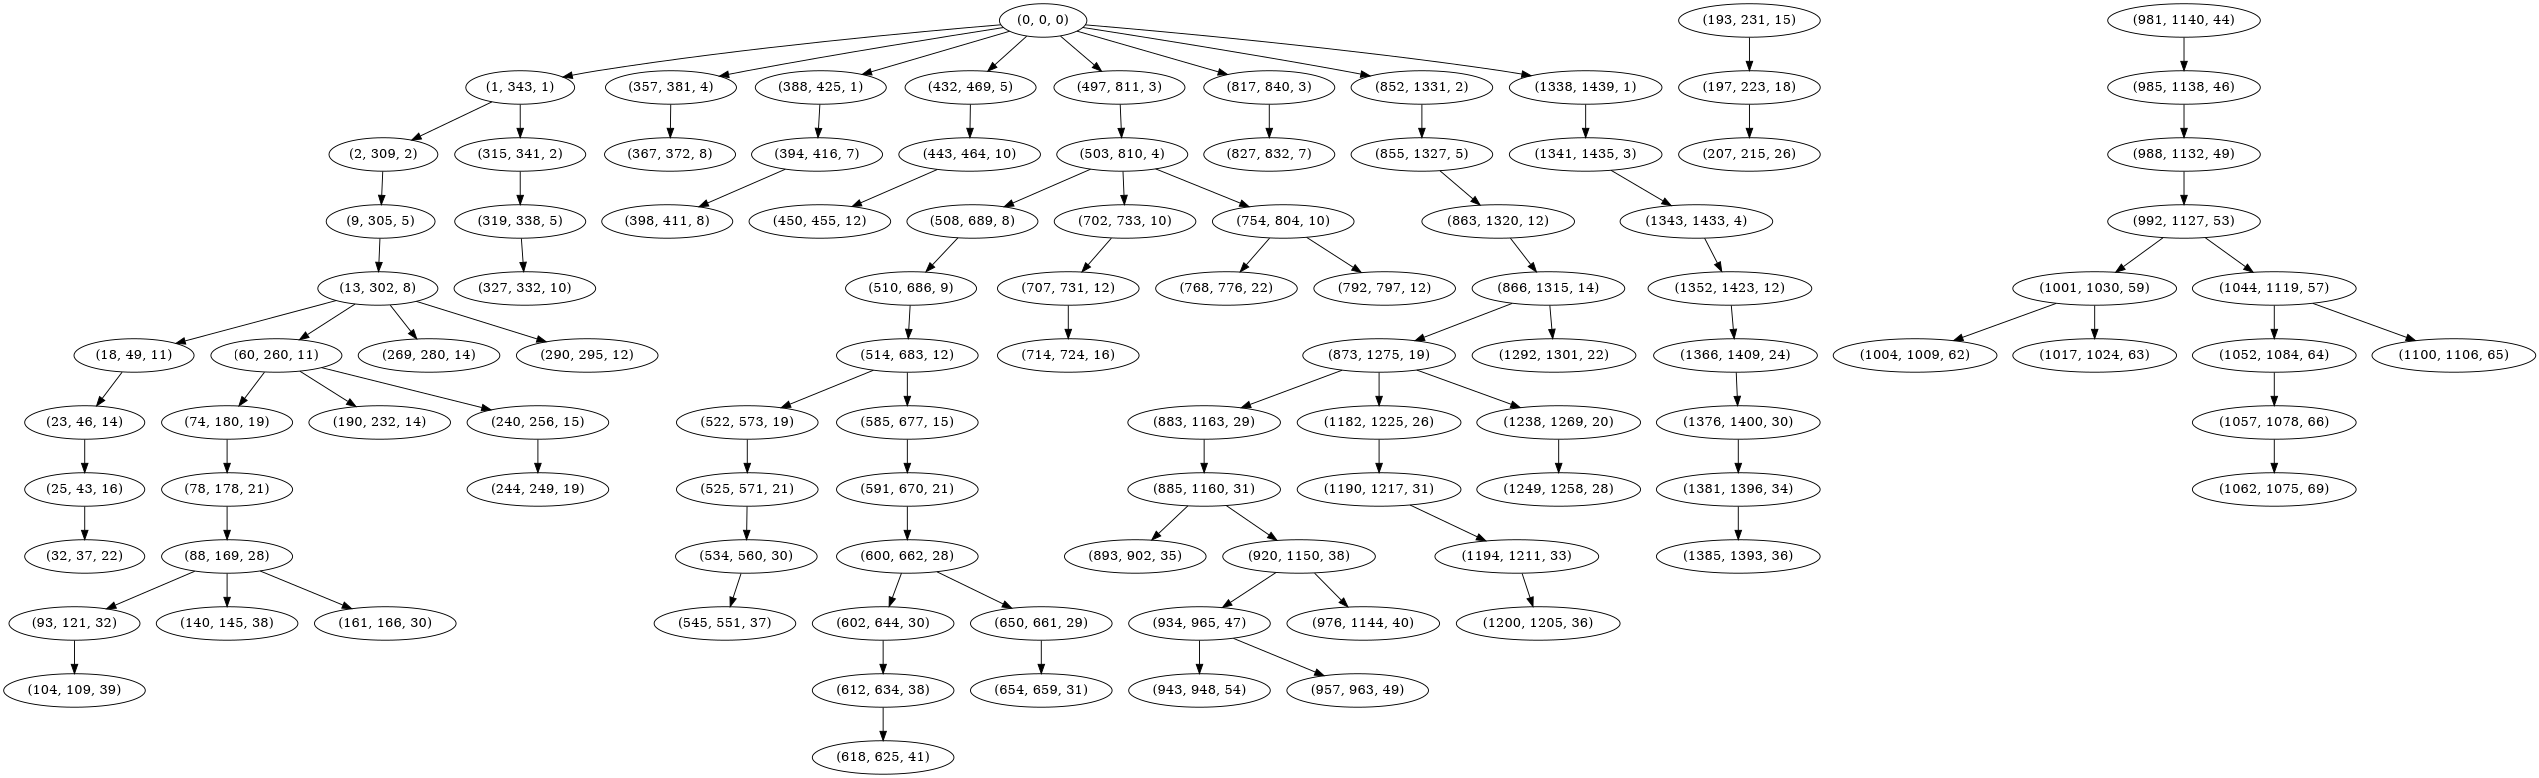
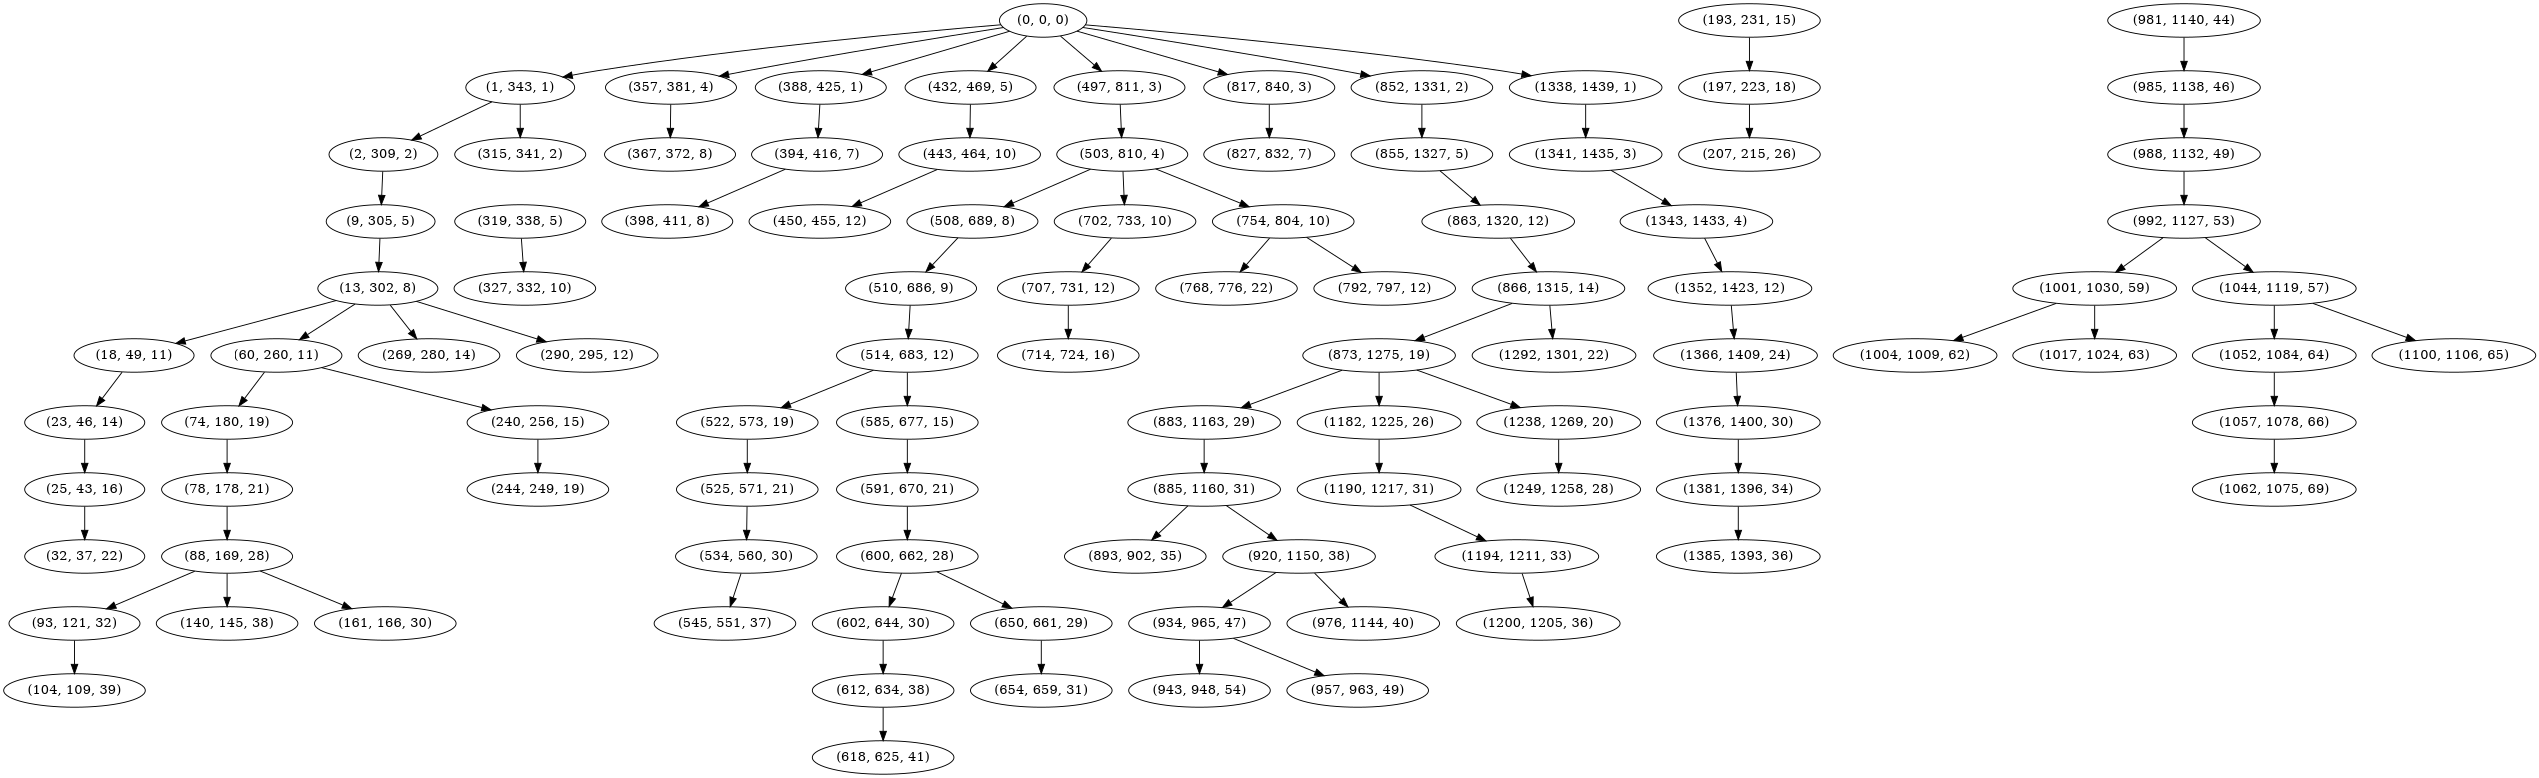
  digraph {
    "(0, 0, 0)"
    "(1, 343, 1)"
    "(357, 381, 4)"
    "(388, 425, 1)"
    "(432, 469, 5)"
    "(497, 811, 3)"
    "(817, 840, 3)"
    "(852, 1331, 2)"
    "(1338, 1439, 1)"
    "(2, 309, 2)"
    "(315, 341, 2)"
    "(367, 372, 8)"
    "(394, 416, 7)"
    "(443, 464, 10)"
    "(503, 810, 4)"
    "(827, 832, 7)"
    "(855, 1327, 5)"
    "(1341, 1435, 3)"
    "(9, 305, 5)"
    "(319, 338, 5)"
    "(13, 302, 8)"
    "(18, 49, 11)"
    "(60, 260, 11)"
    "(269, 280, 14)"
    "(290, 295, 12)"
    "(23, 46, 14)"
    "(74, 180, 19)"
-   "(190, 232, 14)"
    "(240, 256, 15)"
    "(25, 43, 16)"
    "(32, 37, 22)"
    "(78, 178, 21)"
    "(244, 249, 19)"
    "(88, 169, 28)"
    "(93, 121, 32)"
    "(140, 145, 38)"
    "(161, 166, 30)"
    "(104, 109, 39)"
    "(193, 231, 15)"
    "(197, 223, 18)"
    "(207, 215, 26)"
    "(327, 332, 10)"
    "(398, 411, 8)"
    "(450, 455, 12)"
    "(508, 689, 8)"
    "(702, 733, 10)"
    "(754, 804, 10)"
    "(510, 686, 9)"
    "(707, 731, 12)"
    "(768, 776, 22)"
    "(792, 797, 12)"
    "(514, 683, 12)"
    "(522, 573, 19)"
    "(585, 677, 15)"
    "(525, 571, 21)"
    "(591, 670, 21)"
    "(534, 560, 30)"
    "(545, 551, 37)"
    "(600, 662, 28)"
    "(602, 644, 30)"
    "(650, 661, 29)"
    "(612, 634, 38)"
    "(654, 659, 31)"
    "(618, 625, 41)"
    "(714, 724, 16)"
    "(863, 1320, 12)"
    "(866, 1315, 14)"
    "(873, 1275, 19)"
    "(1292, 1301, 22)"
    "(883, 1163, 29)"
    "(1182, 1225, 26)"
    "(1238, 1269, 20)"
    "(885, 1160, 31)"
    "(1190, 1217, 31)"
    "(1249, 1258, 28)"
    "(893, 902, 35)"
    "(920, 1150, 38)"
    "(934, 965, 47)"
    "(976, 1144, 40)"
    "(943, 948, 54)"
    "(957, 963, 49)"
    "(981, 1140, 44)"
    "(985, 1138, 46)"
    "(988, 1132, 49)"
    "(992, 1127, 53)"
    "(1001, 1030, 59)"
    "(1044, 1119, 57)"
    "(1004, 1009, 62)"
    "(1017, 1024, 63)"
    "(1052, 1084, 64)"
    "(1100, 1106, 65)"
    "(1057, 1078, 66)"
    "(1062, 1075, 69)"
    "(1194, 1211, 33)"
    "(1200, 1205, 36)"
    "(1343, 1433, 4)"
    "(1352, 1423, 12)"
    "(1366, 1409, 24)"
    "(1376, 1400, 30)"
    "(1381, 1396, 34)"
    "(1385, 1393, 36)"
    "(0, 0, 0)" -> "(1, 343, 1)"
    "(0, 0, 0)" -> "(357, 381, 4)"
    "(0, 0, 0)" -> "(388, 425, 1)"
    "(0, 0, 0)" -> "(432, 469, 5)"
    "(0, 0, 0)" -> "(497, 811, 3)"
    "(0, 0, 0)" -> "(817, 840, 3)"
    "(0, 0, 0)" -> "(852, 1331, 2)"
    "(0, 0, 0)" -> "(1338, 1439, 1)"
    "(1, 343, 1)" -> "(2, 309, 2)"
    "(1, 343, 1)" -> "(315, 341, 2)"
    "(357, 381, 4)" -> "(367, 372, 8)"
    "(388, 425, 1)" -> "(394, 416, 7)"
    "(432, 469, 5)" -> "(443, 464, 10)"
    "(497, 811, 3)" -> "(503, 810, 4)"
    "(817, 840, 3)" -> "(827, 832, 7)"
    "(852, 1331, 2)" -> "(855, 1327, 5)"
    "(1338, 1439, 1)" -> "(1341, 1435, 3)"
    "(2, 309, 2)" -> "(9, 305, 5)"
-   "(315, 341, 2)" -> "(319, 338, 5)"
    "(394, 416, 7)" -> "(398, 411, 8)"
    "(443, 464, 10)" -> "(450, 455, 12)"
    "(503, 810, 4)" -> "(508, 689, 8)"
    "(503, 810, 4)" -> "(702, 733, 10)"
    "(503, 810, 4)" -> "(754, 804, 10)"
    "(855, 1327, 5)" -> "(863, 1320, 12)"
    "(1341, 1435, 3)" -> "(1343, 1433, 4)"
    "(9, 305, 5)" -> "(13, 302, 8)"
    "(319, 338, 5)" -> "(327, 332, 10)"
    "(13, 302, 8)" -> "(18, 49, 11)"
    "(13, 302, 8)" -> "(60, 260, 11)"
    "(13, 302, 8)" -> "(269, 280, 14)"
    "(13, 302, 8)" -> "(290, 295, 12)"
    "(18, 49, 11)" -> "(23, 46, 14)"
    "(60, 260, 11)" -> "(74, 180, 19)"
-   "(60, 260, 11)" -> "(190, 232, 14)"
    "(60, 260, 11)" -> "(240, 256, 15)"
    "(23, 46, 14)" -> "(25, 43, 16)"
    "(74, 180, 19)" -> "(78, 178, 21)"
    "(240, 256, 15)" -> "(244, 249, 19)"
    "(25, 43, 16)" -> "(32, 37, 22)"
    "(78, 178, 21)" -> "(88, 169, 28)"
    "(88, 169, 28)" -> "(93, 121, 32)"
    "(88, 169, 28)" -> "(140, 145, 38)"
    "(88, 169, 28)" -> "(161, 166, 30)"
    "(93, 121, 32)" -> "(104, 109, 39)"
    "(193, 231, 15)" -> "(197, 223, 18)"
    "(197, 223, 18)" -> "(207, 215, 26)"
    "(508, 689, 8)" -> "(510, 686, 9)"
    "(702, 733, 10)" -> "(707, 731, 12)"
    "(754, 804, 10)" -> "(768, 776, 22)"
    "(754, 804, 10)" -> "(792, 797, 12)"
    "(510, 686, 9)" -> "(514, 683, 12)"
    "(707, 731, 12)" -> "(714, 724, 16)"
    "(514, 683, 12)" -> "(522, 573, 19)"
    "(514, 683, 12)" -> "(585, 677, 15)"
    "(522, 573, 19)" -> "(525, 571, 21)"
    "(585, 677, 15)" -> "(591, 670, 21)"
    "(525, 571, 21)" -> "(534, 560, 30)"
    "(591, 670, 21)" -> "(600, 662, 28)"
    "(534, 560, 30)" -> "(545, 551, 37)"
    "(600, 662, 28)" -> "(602, 644, 30)"
    "(600, 662, 28)" -> "(650, 661, 29)"
    "(602, 644, 30)" -> "(612, 634, 38)"
    "(650, 661, 29)" -> "(654, 659, 31)"
    "(612, 634, 38)" -> "(618, 625, 41)"
    "(863, 1320, 12)" -> "(866, 1315, 14)"
    "(866, 1315, 14)" -> "(873, 1275, 19)"
    "(866, 1315, 14)" -> "(1292, 1301, 22)"
    "(873, 1275, 19)" -> "(883, 1163, 29)"
    "(873, 1275, 19)" -> "(1182, 1225, 26)"
    "(873, 1275, 19)" -> "(1238, 1269, 20)"
    "(883, 1163, 29)" -> "(885, 1160, 31)"
    "(1182, 1225, 26)" -> "(1190, 1217, 31)"
    "(1238, 1269, 20)" -> "(1249, 1258, 28)"
    "(885, 1160, 31)" -> "(893, 902, 35)"
    "(885, 1160, 31)" -> "(920, 1150, 38)"
    "(1190, 1217, 31)" -> "(1194, 1211, 33)"
    "(920, 1150, 38)" -> "(934, 965, 47)"
    "(920, 1150, 38)" -> "(976, 1144, 40)"
    "(934, 965, 47)" -> "(943, 948, 54)"
    "(934, 965, 47)" -> "(957, 963, 49)"
    "(981, 1140, 44)" -> "(985, 1138, 46)"
    "(985, 1138, 46)" -> "(988, 1132, 49)"
    "(988, 1132, 49)" -> "(992, 1127, 53)"
    "(992, 1127, 53)" -> "(1001, 1030, 59)"
    "(992, 1127, 53)" -> "(1044, 1119, 57)"
    "(1001, 1030, 59)" -> "(1004, 1009, 62)"
    "(1001, 1030, 59)" -> "(1017, 1024, 63)"
    "(1044, 1119, 57)" -> "(1052, 1084, 64)"
    "(1044, 1119, 57)" -> "(1100, 1106, 65)"
    "(1052, 1084, 64)" -> "(1057, 1078, 66)"
    "(1057, 1078, 66)" -> "(1062, 1075, 69)"
    "(1194, 1211, 33)" -> "(1200, 1205, 36)"
    "(1343, 1433, 4)" -> "(1352, 1423, 12)"
    "(1352, 1423, 12)" -> "(1366, 1409, 24)"
    "(1366, 1409, 24)" -> "(1376, 1400, 30)"
    "(1376, 1400, 30)" -> "(1381, 1396, 34)"
    "(1381, 1396, 34)" -> "(1385, 1393, 36)"
  }
